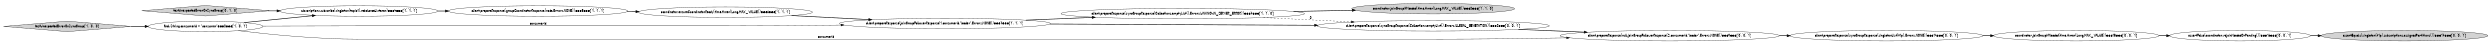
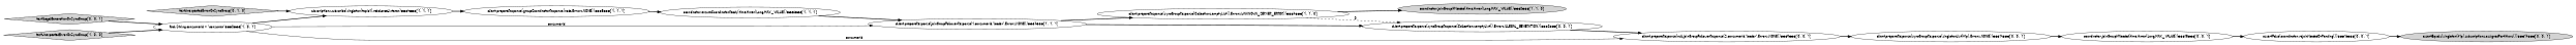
  digraph {
    rankdir=LR
    fontname="Patrick Hand"
    node [fillcolor=white shape=ellipse style=filled fontname="Patrick Hand"]
    edge [style=bold fontname="Patrick Hand"]
    n1 [label="client.prepareResponse(syncGroupResponse(Collections.emptyList(),Errors.UNKNOWN_SERVER_ERROR))@@@7@@@['1', '1', '0']"]
    n2 [label="client.prepareResponse(syncGroupResponse(Collections.emptyList(),Errors.ILLEGAL_GENERATION))@@@8@@@['0', '0', '1']"]
    n3 [fillcolor=lightgray label="coordinator.joinGroupIfNeeded(time.timer(Long.MAX_VALUE))@@@8@@@['1', '1', '0']"]
    n4 [label="client.prepareResponse(null,joinGroupFollowerResponse(2,consumerId,\"leader\",Errors.NONE))@@@9@@@['0', '0', '1']"]
    n5 [label="client.prepareResponse(syncGroupResponse(singletonList(t1p),Errors.NONE))@@@14@@@['0', '0', '1']"]
+   n6 [fillcolor=lightgray label="testIllegalGenerationOnSyncGroup['0', '0', '1']" shape=diamond]
    n7 [label="final String consumerId = \"consumer\"@@@3@@@['1', '0', '1']"]
    n8 [label="client.prepareResponse(joinGroupFollowerResponse(1,consumerId,\"leader\",Errors.NONE))@@@7@@@['1', '1', '1']"]
    n9 [label="subscriptions.subscribe(singleton(topic1),rebalanceListener)@@@4@@@['1', '1', '1']"]
    n10 [fillcolor=lightgray label="testUnexpectedErrorOnSyncGroup['0', '1', '0']" shape=diamond]
    n11 [label="coordinator.joinGroupIfNeeded(time.timer(Long.MAX_VALUE))@@@15@@@['0', '0', '1']"]
    n12 [label="assertFalse(coordinator.rejoinNeededOrPending())@@@16@@@['0', '0', '1']"]
    n13 [label="coordinator.ensureCoordinatorReady(time.timer(Long.MAX_VALUE))@@@6@@@['1', '1', '1']"]
    n14 [label="client.prepareResponse(groupCoordinatorResponse(node,Errors.NONE))@@@5@@@['1', '1', '1']"]
    n15 [fillcolor=lightgray label="testUnexpectedErrorOnSyncGroup['1', '0', '0']" shape=diamond]
    n16 [fillcolor=lightgray label="assertEquals(singleton(t1p),subscriptions.assignedPartitions())@@@17@@@['0', '0', '1']"]
    n1 -> n2 [label=0 style=dashed]
    n1 -> n3
    n2 -> n4
    n4 -> n5
    n5 -> n11
+   n6 -> n7
    n7 -> n4 [label=consumerId style=solid]
    n7 -> n8 [label=consumerId style=solid]
    n7 -> n9
    n8 -> n1
    n8 -> n2
    n9 -> n14
    n10 -> n9
    n11 -> n12
    n12 -> n16
    n13 -> n8
    n14 -> n13
    n15 -> n7
  }
